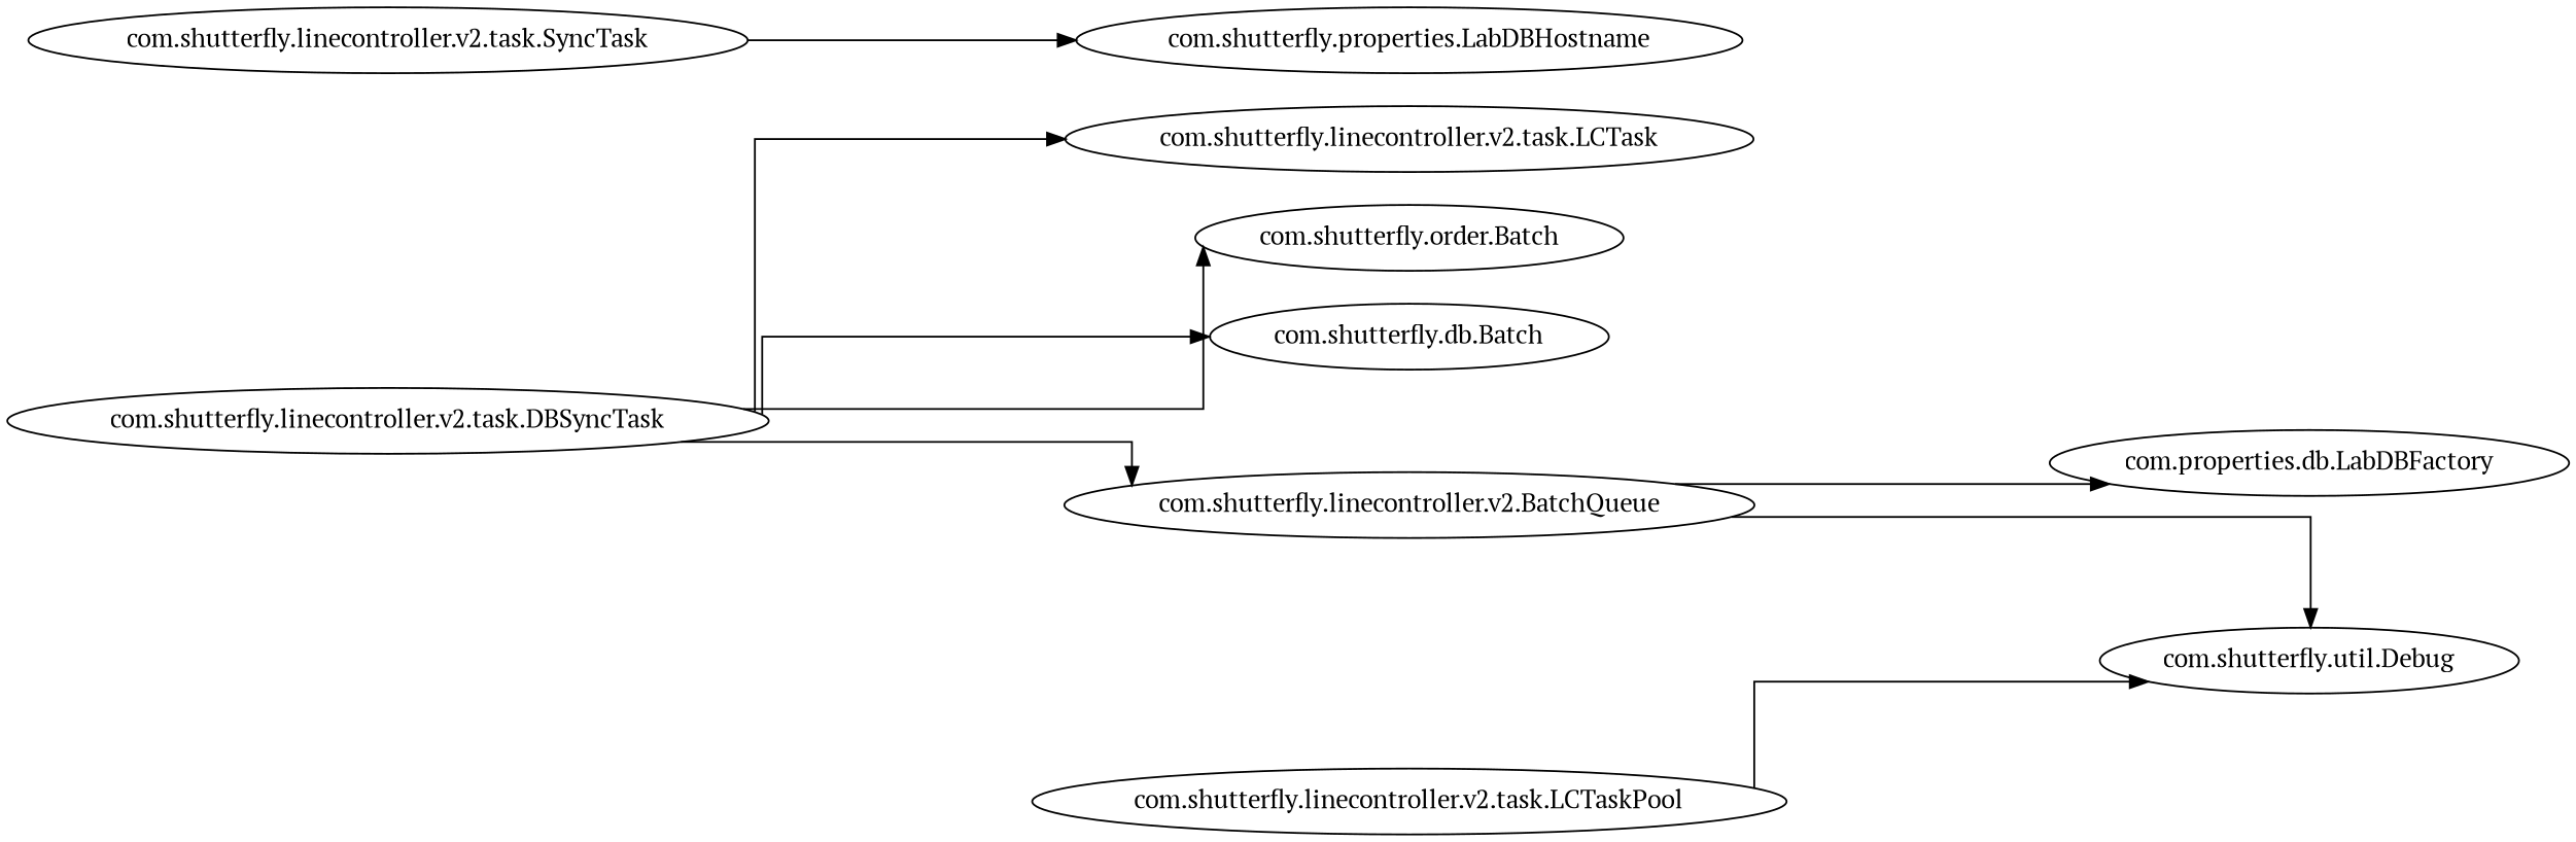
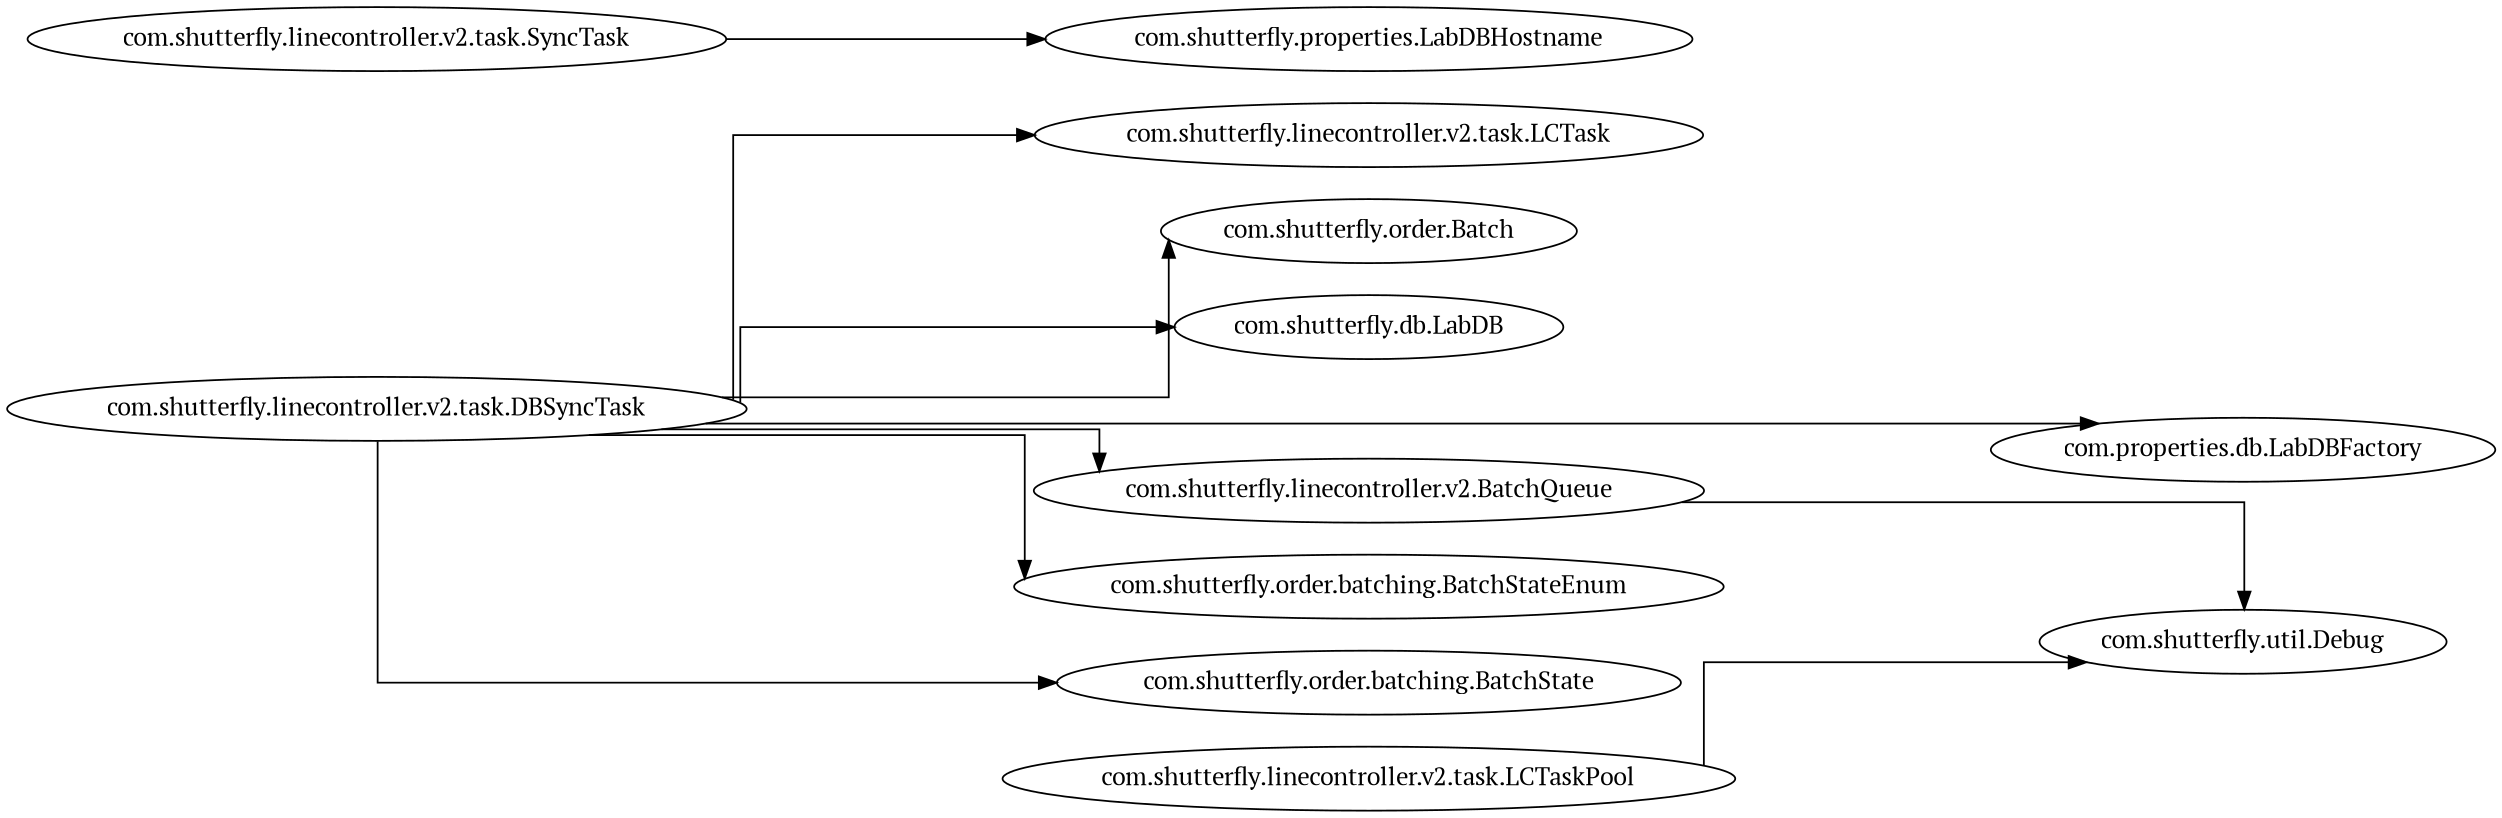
  digraph {
    concentrate=true
    fontname="PT Serif"
    rankdir=LR
    ranksep=2.0
    splines=ortho
    node [fontname="PT Serif"]
    edge [fontname="PT Serif"]
    "com.shutterfly.linecontroller.v2.task.DBSyncTask"
    "com.shutterfly.linecontroller.v2.task.LCTask"
    "com.shutterfly.order.Batch"
-   "com.shutterfly.db.LabDB" [label="com.shutterfly.db.Batch"]
+   "com.shutterfly.db.LabDB"
    "com.shutterfly.linecontroller.v2.BatchQueue"
    n6 [label="com.properties.db.LabDBFactory"]
+   "com.shutterfly.order.batching.BatchStateEnum"
+   "com.shutterfly.order.batching.BatchState"
    "com.shutterfly.util.Debug"
    "com.shutterfly.linecontroller.v2.task.LCTaskPool"
    "com.shutterfly.linecontroller.v2.task.SyncTask"
    "com.shutterfly.properties.LabDBHostname"
    "com.shutterfly.linecontroller.v2.task.DBSyncTask" -> "com.shutterfly.linecontroller.v2.task.LCTask"
    "com.shutterfly.linecontroller.v2.task.DBSyncTask" -> "com.shutterfly.order.Batch"
    "com.shutterfly.linecontroller.v2.task.DBSyncTask" -> "com.shutterfly.db.LabDB"
    "com.shutterfly.linecontroller.v2.task.DBSyncTask" -> "com.shutterfly.linecontroller.v2.BatchQueue"
-   "com.shutterfly.linecontroller.v2.BatchQueue" -> n6
+   "com.shutterfly.linecontroller.v2.task.DBSyncTask" -> n6
+   "com.shutterfly.linecontroller.v2.task.DBSyncTask" -> "com.shutterfly.order.batching.BatchStateEnum"
+   "com.shutterfly.linecontroller.v2.task.DBSyncTask" -> "com.shutterfly.order.batching.BatchState"
    "com.shutterfly.linecontroller.v2.BatchQueue" -> "com.shutterfly.util.Debug"
    "com.shutterfly.linecontroller.v2.task.LCTaskPool" -> "com.shutterfly.util.Debug"
    "com.shutterfly.linecontroller.v2.task.SyncTask" -> "com.shutterfly.properties.LabDBHostname"
  }
